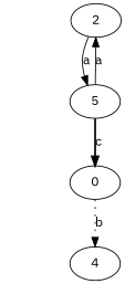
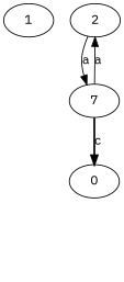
  strict digraph {
    fontname="IBM Plex Sans"
    node [fontname="IBM Plex Sans"]
    edge [fontname="IBM Plex Sans" style=solid]
+   1
    2
-   7 [label=5]
+   7
    0
-   4
    2 -> 7 [label=a]
    7 -> 2 [label=a]
    7 -> 0 [label=c style=bold]
-   0 -> 4 [label=b style=dotted]
  }
